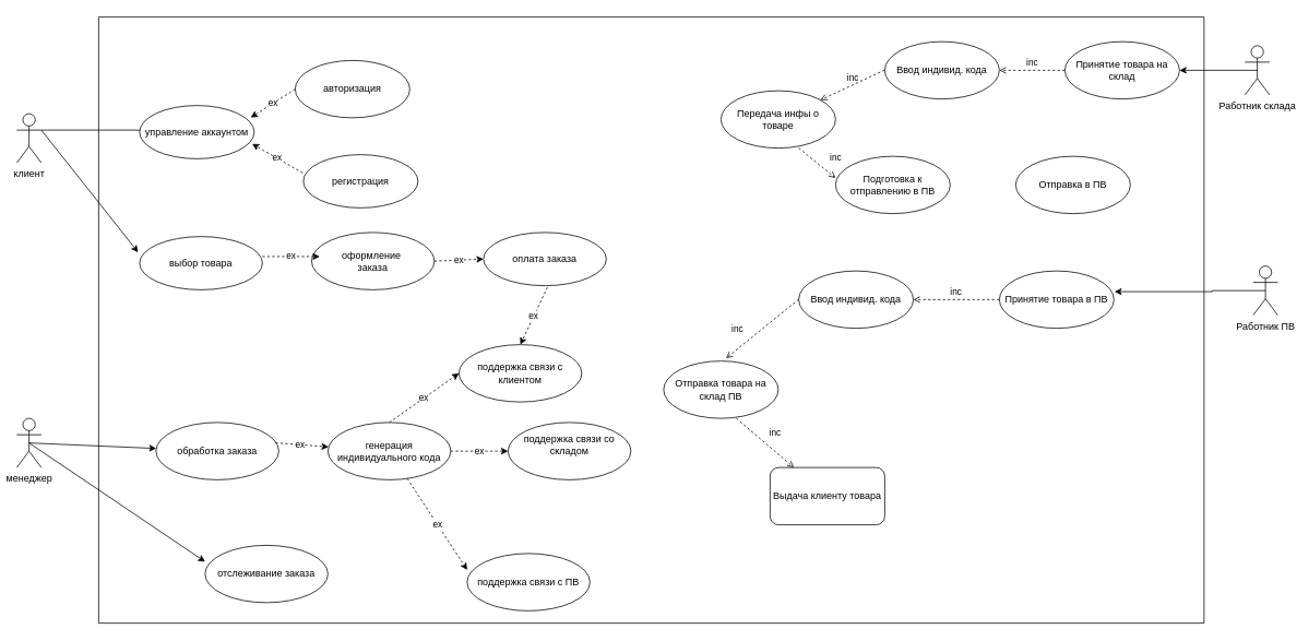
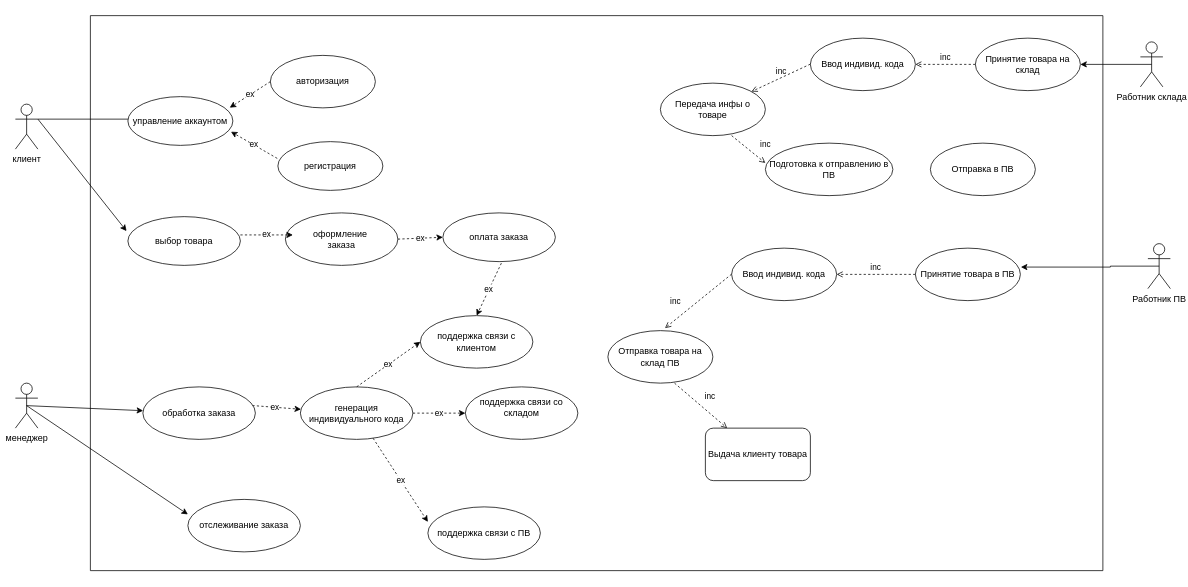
  <mxCell id="0" />
  <mxCell id="1" parent="0" />
  <mxCell id="2" style="edgeStyle=orthogonalEdgeStyle;rounded=0;orthogonalLoop=1;jettySize=auto;html=1;entryX=1.005;entryY=0.361;entryDx=0;entryDy=0;entryPerimeter=0;exitX=0.5;exitY=0.5;exitDx=0;exitDy=0;exitPerimeter=0;" parent="1" source="3" target="4" edge="1"><mxGeometry relative="1" as="geometry"><Array as="points"><mxPoint x="1480" y="355" /></Array></mxGeometry></mxCell>
  <mxCell id="3" value="Работник ПВ" style="shape=umlActor;verticalLabelPosition=bottom;verticalAlign=top;html=1;outlineConnect=0;" parent="1" vertex="1"><mxGeometry x="1530" y="324" width="30" height="60" as="geometry" /></mxCell>
  <mxCell id="4" value="Принятие товара в ПВ" style="ellipse;whiteSpace=wrap;html=1;" parent="1" vertex="1"><mxGeometry x="1220" y="330" width="140" height="70" as="geometry" /></mxCell>
  <mxCell id="5" value="Ввод индивид. кода" style="ellipse;whiteSpace=wrap;html=1;" parent="1" vertex="1"><mxGeometry x="975" y="330" width="140" height="70" as="geometry" /></mxCell>
  <mxCell id="6" value="inc" style="html=1;verticalAlign=bottom;labelBackgroundColor=none;endArrow=open;endFill=0;dashed=1;rounded=0;entryX=1;entryY=0.5;entryDx=0;entryDy=0;exitX=0;exitY=0.5;exitDx=0;exitDy=0;" parent="1" source="4" target="5" edge="1"><mxGeometry width="160" relative="1" as="geometry"><mxPoint x="1110" y="450" as="sourcePoint" /><mxPoint x="1270" y="450" as="targetPoint" /></mxGeometry></mxCell>
  <mxCell id="7" value="Отправка товара на склад ПВ" style="ellipse;whiteSpace=wrap;html=1;" parent="1" vertex="1"><mxGeometry x="810" y="440" width="140" height="70" as="geometry" /></mxCell>
  <mxCell id="8" value="inc" style="html=1;verticalAlign=bottom;labelBackgroundColor=none;endArrow=open;endFill=0;dashed=1;rounded=0;entryX=0.544;entryY=-0.048;entryDx=0;entryDy=0;exitX=0;exitY=0.5;exitDx=0;exitDy=0;entryPerimeter=0;" parent="1" target="7" edge="1"><mxGeometry x="0.519" y="-12" width="160" relative="1" as="geometry"><mxPoint x="975" y="364.66" as="sourcePoint" /><mxPoint x="870" y="364.66" as="targetPoint" /><mxPoint as="offset" /></mxGeometry></mxCell>
  <mxCell id="9" value="Выдача клиенту товара" style="whiteSpace=wrap;html=1;rounded=1;" parent="1" vertex="1"><mxGeometry x="940" y="570" width="140" height="70" as="geometry" /></mxCell>
  <mxCell id="10" value="inc" style="html=1;verticalAlign=bottom;labelBackgroundColor=none;endArrow=open;endFill=0;dashed=1;rounded=0;exitX=0;exitY=0.5;exitDx=0;exitDy=0;" parent="1" target="9" edge="1"><mxGeometry x="0.171" y="10" width="160" relative="1" as="geometry"><mxPoint x="898.84" y="510" as="sourcePoint" /><mxPoint x="810" y="581.98" as="targetPoint" /><mxPoint as="offset" /></mxGeometry></mxCell>
  <mxCell id="11" style="edgeStyle=orthogonalEdgeStyle;rounded=0;orthogonalLoop=1;jettySize=auto;html=1;entryX=1;entryY=0.5;entryDx=0;entryDy=0;exitX=0.5;exitY=0.5;exitDx=0;exitDy=0;exitPerimeter=0;" parent="1" source="12" target="13" edge="1"><mxGeometry relative="1" as="geometry" /></mxCell>
  <mxCell id="12" value="Работник склада" style="shape=umlActor;verticalLabelPosition=bottom;verticalAlign=top;html=1;outlineConnect=0;" parent="1" vertex="1"><mxGeometry x="1520" y="55" width="30" height="60" as="geometry" /></mxCell>
  <mxCell id="13" value="Принятие товара на склад" style="ellipse;whiteSpace=wrap;html=1;" parent="1" vertex="1"><mxGeometry x="1300" y="50" width="140" height="70" as="geometry" /></mxCell>
  <mxCell id="14" value="Ввод индивид. кода" style="ellipse;whiteSpace=wrap;html=1;" parent="1" vertex="1"><mxGeometry x="1080" y="50" width="140" height="70" as="geometry" /></mxCell>
  <mxCell id="15" value="inc" style="html=1;verticalAlign=bottom;labelBackgroundColor=none;endArrow=open;endFill=0;dashed=1;rounded=0;entryX=1;entryY=0.5;entryDx=0;entryDy=0;" parent="1" source="13" target="14" edge="1"><mxGeometry width="160" relative="1" as="geometry"><mxPoint x="1050" y="220" as="sourcePoint" /><mxPoint x="1210" y="220" as="targetPoint" /></mxGeometry></mxCell>
  <mxCell id="16" value="Передача инфы о товаре" style="ellipse;whiteSpace=wrap;html=1;" parent="1" vertex="1"><mxGeometry x="880" y="110" width="140" height="70" as="geometry" /></mxCell>
  <mxCell id="17" value="inc" style="html=1;verticalAlign=bottom;labelBackgroundColor=none;endArrow=open;endFill=0;dashed=1;rounded=0;" parent="1" target="16" edge="1"><mxGeometry width="160" relative="1" as="geometry"><mxPoint x="1080" y="84.66" as="sourcePoint" /><mxPoint x="1000" y="84.66" as="targetPoint" /></mxGeometry></mxCell>
- <mxCell id="18" value="Подготовка к отправлению в ПВ" style="ellipse;whiteSpace=wrap;html=1;" parent="1" vertex="1"><mxGeometry x="1020" y="190" width="140" height="70" as="geometry" /></mxCell>
+ <mxCell id="18" value="Подготовка к отправлению в ПВ" style="ellipse;whiteSpace=wrap;html=1;" parent="1" vertex="1"><mxGeometry x="1020" y="190" width="170" height="70" as="geometry" /></mxCell>
  <mxCell id="19" value="Отправка в ПВ" style="ellipse;whiteSpace=wrap;html=1;" parent="1" vertex="1"><mxGeometry x="1240" y="190" width="140" height="70" as="geometry" /></mxCell>
  <mxCell id="20" value="inc" style="html=1;verticalAlign=bottom;labelBackgroundColor=none;endArrow=open;endFill=0;dashed=1;rounded=0;entryX=0;entryY=0.379;entryDx=0;entryDy=0;entryPerimeter=0;" parent="1" target="18" edge="1"><mxGeometry x="0.64" y="13" width="160" relative="1" as="geometry"><mxPoint x="975" y="180" as="sourcePoint" /><mxPoint x="896.284" y="216.518" as="targetPoint" /><mxPoint as="offset" /></mxGeometry></mxCell>
  <mxCell id="21" style="edgeStyle=orthogonalEdgeStyle;rounded=0;orthogonalLoop=1;jettySize=auto;html=1;exitX=1;exitY=0.333;exitDx=0;exitDy=0;exitPerimeter=0;" edge="1" parent="1" source="22"><mxGeometry relative="1" as="geometry"><mxPoint x="210" y="158" as="targetPoint" /><Array as="points"><mxPoint x="210" y="158" /><mxPoint x="210" y="158" /></Array></mxGeometry></mxCell>
  <mxCell id="22" value="клиент" style="shape=umlActor;verticalLabelPosition=bottom;verticalAlign=top;html=1;outlineConnect=0;" vertex="1" parent="1"><mxGeometry x="20" y="138" width="30" height="60" as="geometry" /></mxCell>
  <mxCell id="23" value="менеджер" style="shape=umlActor;verticalLabelPosition=bottom;verticalAlign=top;html=1;outlineConnect=0;" vertex="1" parent="1"><mxGeometry x="20" y="510" width="30" height="60" as="geometry" /></mxCell>
  <mxCell id="24" value="управление аккаунтом" style="ellipse;whiteSpace=wrap;html=1;" vertex="1" parent="1"><mxGeometry x="170" y="128" width="140" height="65" as="geometry" /></mxCell>
  <mxCell id="25" value="авторизация" style="ellipse;whiteSpace=wrap;html=1;" vertex="1" parent="1"><mxGeometry x="360" y="73" width="140" height="70" as="geometry" /></mxCell>
  <mxCell id="26" value="регистрация" style="ellipse;whiteSpace=wrap;html=1;" vertex="1" parent="1"><mxGeometry x="370" y="188" width="140" height="65" as="geometry" /></mxCell>
  <mxCell id="27" value="ex" style="endArrow=classic;html=1;rounded=0;dashed=1;exitX=0;exitY=0.5;exitDx=0;exitDy=0;entryX=0.97;entryY=0.226;entryDx=0;entryDy=0;entryPerimeter=0;" edge="1" parent="1" source="25" target="24"><mxGeometry width="50" height="50" relative="1" as="geometry"><mxPoint x="280" y="98" as="sourcePoint" /><mxPoint x="330" y="48" as="targetPoint" /></mxGeometry></mxCell>
  <mxCell id="28" value="ex" style="endArrow=classic;html=1;rounded=0;dashed=1;exitX=-0.006;exitY=0.344;exitDx=0;exitDy=0;entryX=0.982;entryY=0.72;entryDx=0;entryDy=0;entryPerimeter=0;exitPerimeter=0;" edge="1" parent="1" source="26" target="24"><mxGeometry width="50" height="50" relative="1" as="geometry"><mxPoint x="370" y="108" as="sourcePoint" /><mxPoint x="317" y="149.3" as="targetPoint" /></mxGeometry></mxCell>
  <mxCell id="29" value="оформление&amp;nbsp;&lt;br&gt;заказа" style="ellipse;whiteSpace=wrap;html=1;" vertex="1" parent="1"><mxGeometry x="380" y="283" width="150" height="70" as="geometry" /></mxCell>
  <mxCell id="30" value="" style="endArrow=classic;html=1;rounded=0;exitX=1;exitY=0.333;exitDx=0;exitDy=0;exitPerimeter=0;entryX=-0.012;entryY=0.296;entryDx=0;entryDy=0;entryPerimeter=0;" edge="1" parent="1" source="22" target="33"><mxGeometry width="50" height="50" relative="1" as="geometry"><mxPoint x="70" y="168" as="sourcePoint" /><mxPoint x="190" y="268" as="targetPoint" /></mxGeometry></mxCell>
  <mxCell id="31" value="оплата заказа" style="ellipse;whiteSpace=wrap;html=1;" vertex="1" parent="1"><mxGeometry x="590" y="283" width="150" height="65" as="geometry" /></mxCell>
  <mxCell id="32" value="ex" style="endArrow=classic;html=1;rounded=0;dashed=1;entryX=0;entryY=0.5;entryDx=0;entryDy=0;exitX=1;exitY=0.5;exitDx=0;exitDy=0;" edge="1" parent="1" source="29" target="31"><mxGeometry width="50" height="50" relative="1" as="geometry"><mxPoint x="320" y="318" as="sourcePoint" /><mxPoint x="370" y="268" as="targetPoint" /></mxGeometry></mxCell>
  <mxCell id="33" value="выбор товара" style="ellipse;whiteSpace=wrap;html=1;" vertex="1" parent="1"><mxGeometry x="170" y="288" width="150" height="65" as="geometry" /></mxCell>
  <mxCell id="34" value="ex" style="endArrow=classic;html=1;rounded=0;dashed=1;entryX=0;entryY=0.5;entryDx=0;entryDy=0;exitX=1;exitY=0.5;exitDx=0;exitDy=0;" edge="1" parent="1"><mxGeometry width="50" height="50" relative="1" as="geometry"><mxPoint x="320" y="312.41" as="sourcePoint" /><mxPoint x="390" y="312.41" as="targetPoint" /></mxGeometry></mxCell>
  <mxCell id="35" value="" style="endArrow=classic;html=1;rounded=0;exitX=0.5;exitY=0.5;exitDx=0;exitDy=0;exitPerimeter=0;" edge="1" parent="1" source="23" target="38"><mxGeometry width="50" height="50" relative="1" as="geometry"><mxPoint x="90" y="550" as="sourcePoint" /><mxPoint x="140" y="500" as="targetPoint" /></mxGeometry></mxCell>
  <mxCell id="36" value="генерация индивидуального кода" style="ellipse;whiteSpace=wrap;html=1;" vertex="1" parent="1"><mxGeometry x="400" y="515" width="150" height="70" as="geometry" /></mxCell>
  <mxCell id="37" value="ex" style="endArrow=classic;html=1;rounded=0;dashed=1;exitX=1;exitY=0.5;exitDx=0;exitDy=0;" edge="1" parent="1" target="36"><mxGeometry width="50" height="50" relative="1" as="geometry"><mxPoint x="330" y="539.41" as="sourcePoint" /><mxPoint x="400" y="539.41" as="targetPoint" /></mxGeometry></mxCell>
  <mxCell id="38" value="обработка заказа" style="ellipse;whiteSpace=wrap;html=1;" vertex="1" parent="1"><mxGeometry x="190" y="515" width="150" height="70" as="geometry" /></mxCell>
  <mxCell id="39" value="отслеживание заказа" style="ellipse;whiteSpace=wrap;html=1;" vertex="1" parent="1"><mxGeometry x="250" y="665" width="150" height="70" as="geometry" /></mxCell>
  <mxCell id="40" value="" style="endArrow=classic;html=1;rounded=0;exitX=0.5;exitY=0.5;exitDx=0;exitDy=0;exitPerimeter=0;entryX=0;entryY=0.286;entryDx=0;entryDy=0;entryPerimeter=0;" edge="1" parent="1" source="23" target="39"><mxGeometry width="50" height="50" relative="1" as="geometry"><mxPoint x="45" y="550" as="sourcePoint" /><mxPoint x="200.204" y="557.333" as="targetPoint" /></mxGeometry></mxCell>
  <mxCell id="41" value="поддержка связи с клиентом&lt;span style=&quot;color: rgba(0, 0, 0, 0); font-family: monospace; font-size: 0px; text-align: start;&quot;&gt;%3CmxGraphModel%3E%3Croot%3E%3CmxCell%20id%3D%220%22%2F%3E%3CmxCell%20id%3D%221%22%20parent%3D%220%22%2F%3E%3CmxCell%20id%3D%222%22%20value%3D%22%D0%BE%D0%B1%D1%80%D0%B0%D0%B1%D0%BE%D1%82%D0%BA%D0%B0%20%D0%B7%D0%B0%D0%BA%D0%B0%D0%B7%D0%B0%22%20style%3D%22ellipse%3BwhiteSpace%3Dwrap%3Bhtml%3D1%3B%22%20vertex%3D%221%22%20parent%3D%221%22%3E%3CmxGeometry%20x%3D%22-180%22%20y%3D%22590%22%20width%3D%22150%22%20height%3D%2270%22%20as%3D%22geometry%22%2F%3E%3C%2FmxCell%3E%3C%2Froot%3E%3C%2FmxGraphModel%3E&lt;/span&gt;&lt;span style=&quot;color: rgba(0, 0, 0, 0); font-family: monospace; font-size: 0px; text-align: start;&quot;&gt;%3CmxGraphModel%3E%3Croot%3E%3CmxCell%20id%3D%220%22%2F%3E%3CmxCell%20id%3D%221%22%20parent%3D%220%22%2F%3E%3CmxCell%20id%3D%222%22%20value%3D%22%D0%BE%D0%B1%D1%80%D0%B0%D0%B1%D0%BE%D1%82%D0%BA%D0%B0%20%D0%B7%D0%B0%D0%BA%D0%B0%D0%B7%D0%B0%22%20style%3D%22ellipse%3BwhiteSpace%3Dwrap%3Bhtml%3D1%3B%22%20vertex%3D%221%22%20parent%3D%221%22%3E%3CmxGeometry%20x%3D%22-180%22%20y%3D%22590%22%20width%3D%22150%22%20height%3D%2270%22%20as%3D%22geometry%22%2F%3E%3C%2FmxCell%3E%3C%2Froot%3E%3C%2FmxGraphModel%3E&lt;/span&gt;" style="ellipse;whiteSpace=wrap;html=1;" vertex="1" parent="1"><mxGeometry x="560" y="420" width="150" height="70" as="geometry" /></mxCell>
  <mxCell id="42" value="поддержка связи со складом&lt;span style=&quot;color: rgba(0, 0, 0, 0); font-family: monospace; font-size: 0px; text-align: start;&quot;&gt;%3CmxGraphModel%3E%3Croot%3E%3CmxCell%20id%3D%220%22%2F%3E%3CmxCell%20id%3D%221%22%20parent%3D%220%22%2F%3E%3CmxCell%20id%3D%222%22%20value%3D%22%D0%BF%D0%BE%D0%B4%D0%B4%D0%B5%D1%80%D0%B6%D0%BA%D0%B0%20%D1%81%D0%B2%D1%8F%D0%B7%D0%B8%20%D1%81%20%D0%BA%D0%BB%D0%B8%D0%B5%D0%BD%D1%82%D0%BE%D0%BC%26lt%3Bspan%20style%3D%26quot%3Bcolor%3A%20rgba(0%2C%200%2C%200%2C%200)%3B%20font-family%3A%20monospace%3B%20font-size%3A%200px%3B%20text-align%3A%20start%3B%26quot%3B%26gt%3B%253CmxGraphModel%253E%253Croot%253E%253CmxCell%2520id%253D%25220%2522%252F%253E%253CmxCell%2520id%253D%25221%2522%2520parent%253D%25220%2522%252F%253E%253CmxCell%2520id%253D%25222%2522%2520value%253D%2522%25D0%25BE%25D0%25B1%25D1%2580%25D0%25B0%25D0%25B1%25D0%25BE%25D1%2582%25D0%25BA%25D0%25B0%2520%25D0%25B7%25D0%25B0%25D0%25BA%25D0%25B0%25D0%25B7%25D0%25B0%2522%2520style%253D%2522ellipse%253BwhiteSpace%253Dwrap%253Bhtml%253D1%253B%2522%2520vertex%253D%25221%2522%2520parent%253D%25221%2522%253E%253CmxGeometry%2520x%253D%2522-180%2522%2520y%253D%2522590%2522%2520width%253D%2522150%2522%2520height%253D%252270%2522%2520as%253D%2522geometry%2522%252F%253E%253C%252FmxCell%253E%253C%252Froot%253E%253C%252FmxGraphModel%253E%26lt%3B%2Fspan%26gt%3B%26lt%3Bspan%20style%3D%26quot%3Bcolor%3A%20rgba(0%2C%200%2C%200%2C%200)%3B%20font-family%3A%20monospace%3B%20font-size%3A%200px%3B%20text-align%3A%20start%3B%26quot%3B%26gt%3B%253CmxGraphModel%253E%253Croot%253E%253CmxCell%2520id%253D%25220%2522%252F%253E%253CmxCell%2520id%253D%25221%2522%2520parent%253D%25220%2522%252F%253E%253CmxCell%2520id%253D%25222%2522%2520value%253D%2522%25D0%25BE%25D0%25B1%25D1%2580%25D0%25B0%25D0%25B1%25D0%25BE%25D1%2582%25D0%25BA%25D0%25B0%2520%25D0%25B7%25D0%25B0%25D0%25BA%25D0%25B0%25D0%25B7%25D0%25B0%2522%2520style%253D%2522ellipse%253BwhiteSpace%253Dwrap%253Bhtml%253D1%253B%2522%2520vertex%253D%25221%2522%2520parent%253D%25221%2522%253E%253CmxGeometry%2520x%253D%2522-180%2522%2520y%253D%2522590%2522%2520width%253D%2522150%2522%2520height%253D%252270%2522%2520as%253D%2522geometry%2522%252F%253E%253C%252FmxCell%253E%253C%252Froot%253E%253C%252FmxGraphModel%253E%26lt%3B%2Fspan%26gt%3B%22%20style%3D%22ellipse%3BwhiteSpace%3Dwrap%3Bhtml%3D1%3B%22%20vertex%3D%221%22%20parent%3D%221%22%3E%3CmxGeometry%20x%3D%22120%22%20y%3D%22460%22%20width%3D%22150%22%20height%3D%2270%22%20as%3D%22geometry%22%2F%3E%3C%2FmxCell%3E%3C%2Froot%3E%3C%2FmxGraphModel%3E&lt;/span&gt;&lt;span style=&quot;color: rgba(0, 0, 0, 0); font-family: monospace; font-size: 0px; text-align: start;&quot;&gt;%3CmxGraphModel%3E%3Croot%3E%3CmxCell%20id%3D%220%22%2F%3E%3CmxCell%20id%3D%221%22%20parent%3D%220%22%2F%3E%3CmxCell%20id%3D%222%22%20value%3D%22%D0%BF%D0%BE%D0%B4%D0%B4%D0%B5%D1%80%D0%B6%D0%BA%D0%B0%20%D1%81%D0%B2%D1%8F%D0%B7%D0%B8%20%D1%81%20%D0%BA%D0%BB%D0%B8%D0%B5%D0%BD%D1%82%D0%BE%D0%BC%26lt%3Bspan%20style%3D%26quot%3Bcolor%3A%20rgba(0%2C%200%2C%200%2C%200)%3B%20font-family%3A%20monospace%3B%20font-size%3A%200px%3B%20text-align%3A%20start%3B%26quot%3B%26gt%3B%253CmxGraphModel%253E%253Croot%253E%253CmxCell%2520id%253D%25220%2522%252F%253E%253CmxCell%2520id%253D%25221%2522%2520parent%253D%25220%2522%252F%253E%253CmxCell%2520id%253D%25222%2522%2520value%253D%2522%25D0%25BE%25D0%25B1%25D1%2580%25D0%25B0%25D0%25B1%25D0%25BE%25D1%2582%25D0%25BA%25D0%25B0%2520%25D0%25B7%25D0%25B0%25D0%25BA%25D0%25B0%25D0%25B7%25D0%25B0%2522%2520style%253D%2522ellipse%253BwhiteSpace%253Dwrap%253Bhtml%253D1%253B%2522%2520vertex%253D%25221%2522%2520parent%253D%25221%2522%253E%253CmxGeometry%2520x%253D%2522-180%2522%2520y%253D%2522590%2522%2520width%253D%2522150%2522%2520height%253D%252270%2522%2520as%253D%2522geometry%2522%252F%253E%253C%252FmxCell%253E%253C%252Froot%253E%253C%252FmxGraphModel%253E%26lt%3B%2Fspan%26gt%3B%26lt%3Bspan%20style%3D%26quot%3Bcolor%3A%20rgba(0%2C%200%2C%200%2C%200)%3B%20font-family%3A%20monospace%3B%20font-size%3A%200px%3B%20text-align%3A%20start%3B%26quot%3B%26gt%3B%253CmxGraphModel%253E%253Croot%253E%253CmxCell%2520id%253D%25220%2522%252F%253E%253CmxCell%2520id%253D%25221%2522%2520parent%253D%25220%2522%252F%253E%253CmxCell%2520id%253D%25222%2522%2520value%253D%2522%25D0%25BE%25D0%25B1%25D1%2580%25D0%25B0%25D0%25B1%25D0%25BE%25D1%2582%25D0%25BA%25D0%25B0%2520%25D0%25B7%25D0%25B0%25D0%25BA%25D0%25B0%25D0%25B7%25D0%25B0%2522%2520style%253D%2522ellipse%253BwhiteSpace%253Dwrap%253Bhtml%253D1%253B%2522%2520vertex%253D%25221%2522%2520parent%253D%25221%2522%253E%253CmxGeometry%2520x%253D%2522-180%2522%2520y%253D%2522590%2522%2520width%253D%2522150%2522%2520height%253D%252270%2522%2520as%253D%2522geometry%2522%252F%253E%253C%252FmxCell%253E%253C%252Froot%253E%253C%252FmxGraphModel%253E%26lt%3B%2Fspan%26gt%3B%22%20style%3D%22ellipse%3BwhiteSpace%3Dwrap%3Bhtml%3D1%3B%22%20vertex%3D%221%22%20parent%3D%221%22%3E%3CmxGeometry%20x%3D%22120%22%20y%3D%22460%22%20width%3D%22150%22%20height%3D%2270%22%20as%3D%22geometry%22%2F%3E%3C%2FmxCell%3E%3C%2Froot%3E%3C%2FmxGraphModel%3E&lt;/span&gt;&lt;br&gt;&lt;span style=&quot;color: rgba(0, 0, 0, 0); font-family: monospace; font-size: 0px; text-align: start;&quot;&gt;%3CmxGraphModel%3E%3Croot%3E%3CmxCell%20id%3D%220%22%2F%3E%3CmxCell%20id%3D%221%22%20parent%3D%220%22%2F%3E%3CmxCell%20id%3D%222%22%20value%3D%22%D0%BE%D0%B1%D1%80%D0%B0%D0%B1%D0%BE%D1%82%D0%BA%D0%B0%20%D0%B7%D0%B0%D0%BA%D0%B0%D0%B7%D0%B0%22%20style%3D%22ellipse%3BwhiteSpace%3Dwrap%3Bhtml%3D1%3B%22%20vertex%3D%221%22%20parent%3D%221%22%3E%3CmxGeometry%20x%3D%22-180%22%20y%3D%22590%22%20width%3D%22150%22%20height%3D%2270%22%20as%3D%22geometry%22%2F%3E%3C%2FmxCell%3E%3C%2Froot%3E%3C%2FmxGraphModel%3E&lt;/span&gt;&lt;span style=&quot;color: rgba(0, 0, 0, 0); font-family: monospace; font-size: 0px; text-align: start;&quot;&gt;%3CmxGraphModel%3E%3Croot%3E%3CmxCell%20id%3D%220%22%2F%3E%3CmxCell%20id%3D%221%22%20parent%3D%220%22%2F%3E%3CmxCell%20id%3D%222%22%20value%3D%22%D0%BE%D0%B1%D1%80%D0%B0%D0%B1%D0%BE%D1%82%D0%BA%D0%B0%20%D0%B7%D0%B0%D0%BA%D0%B0%D0%B7%D0%B0%22%20style%3D%22ellipse%3BwhiteSpace%3Dwrap%3Bhtml%3D1%3B%22%20vertex%3D%221%22%20parent%3D%221%22%3E%3CmxGeometry%20x%3D%22-180%22%20y%3D%22590%22%20width%3D%22150%22%20height%3D%2270%22%20as%3D%22geometry%22%2F%3E%3C%2FmxCell%3E%3C%2Froot%3E%3C%2FmxGraphModel%3E&lt;/span&gt;" style="ellipse;whiteSpace=wrap;html=1;" vertex="1" parent="1"><mxGeometry x="620" y="515" width="150" height="70" as="geometry" /></mxCell>
  <mxCell id="43" value="поддержка связи с ПВ&lt;span style=&quot;color: rgba(0, 0, 0, 0); font-family: monospace; font-size: 0px; text-align: start;&quot;&gt;3CmxGraphModel%3E%3Croot%3E%3CmxCell%20id%3D%220%22%2F%3E%3CmxCell%20id%3D%221%22%20parent%3D%220%22%2F%3E%3CmxCell%20id%3D%222%22%20value%3D%22%D0%BE%D0%B1%D1%80%D0%B0%D0%B1%D0%BE%D1%82%D0%BA%D0%B0%20%D0%B7%D0%B0%D0%BA%D0%B0%D0%B7%D0%B0%22%20style%3D%22ellipse%3BwhiteSpace%3Dwrap%3Bhtml%3D1%3B%22%20vertex%3D%221%22%20parent%3D%221%22%3E%3CmxGeometry%20x%3D%22-180%22%20y%3D%22590%22%20width%3D%22150%22%20height%3D%2270%22%20as%3D%22geometry%22%2F%3E%3C%2FmxCell%3E%3C%2Froot%3E%3C%2FmxGraphModel%3E&lt;/span&gt;&lt;span style=&quot;color: rgba(0, 0, 0, 0); font-family: monospace; font-size: 0px; text-align: start;&quot;&gt;%3CmxGraphModel%3E%3Croot%3E%3CmxCell%20id%3D%220%22%2F%3E%3CmxCell%20id%3D%221%22%20parent%3D%220%22%2F%3E%3CmxCell%20id%3D%222%22%20value%3D%22%D0%BE%D0%B1%D1%80%D0%B0%D0%B1%D0%BE%D1%82%D0%BA%D0%B0%20%D0%B7%D0%B0%D0%BA%D0%B0%D0%B7%D0%B0%22%20style%3D%22ellipse%3BwhiteSpace%3Dwrap%3Bhtml%3D1%3B%22%20vertex%3D%221%22%20parent%3D%221%22%3E%3CmxGeometry%20x%3D%22-180%22%20y%3D%22590%22%20width%3D%22150%22%20height%3D%2270%22%20as%3D%22geometry%22%2F%3E%3C%2FmxCell%3E%3C%2Froot%3E%3C%2FmxGraphModel%3E&lt;/span&gt;" style="ellipse;whiteSpace=wrap;html=1;" vertex="1" parent="1"><mxGeometry x="570" y="675" width="150" height="70" as="geometry" /></mxCell>
  <mxCell id="44" value="ex" style="endArrow=classic;html=1;rounded=0;dashed=1;entryX=0;entryY=0.286;entryDx=0;entryDy=0;entryPerimeter=0;" edge="1" parent="1" source="36" target="43"><mxGeometry width="50" height="50" relative="1" as="geometry"><mxPoint x="480" y="685" as="sourcePoint" /><mxPoint x="550" y="685" as="targetPoint" /></mxGeometry></mxCell>
  <mxCell id="45" value="ex" style="endArrow=classic;html=1;rounded=0;dashed=1;entryX=0;entryY=0.5;entryDx=0;entryDy=0;exitX=1;exitY=0.5;exitDx=0;exitDy=0;" edge="1" parent="1" source="36"><mxGeometry width="50" height="50" relative="1" as="geometry"><mxPoint x="539.997" y="509.998" as="sourcePoint" /><mxPoint x="620" y="550" as="targetPoint" /></mxGeometry></mxCell>
  <mxCell id="46" value="ex" style="endArrow=classic;html=1;rounded=0;dashed=1;entryX=0;entryY=0.5;entryDx=0;entryDy=0;exitX=0.5;exitY=0;exitDx=0;exitDy=0;" edge="1" parent="1" source="36" target="41"><mxGeometry width="50" height="50" relative="1" as="geometry"><mxPoint x="440" y="474.29" as="sourcePoint" /><mxPoint x="510" y="474.29" as="targetPoint" /></mxGeometry></mxCell>
  <mxCell id="47" value="ex" style="endArrow=classic;html=1;rounded=0;dashed=1;entryX=0.5;entryY=0;entryDx=0;entryDy=0;" edge="1" parent="1" target="41"><mxGeometry width="50" height="50" relative="1" as="geometry"><mxPoint x="668" y="350" as="sourcePoint" /><mxPoint x="730" y="380" as="targetPoint" /></mxGeometry></mxCell>
  <mxCell id="48" value="" style="swimlane;startSize=0;" vertex="1" parent="1"><mxGeometry x="120" y="20" width="1350" height="740" as="geometry" /></mxCell>
